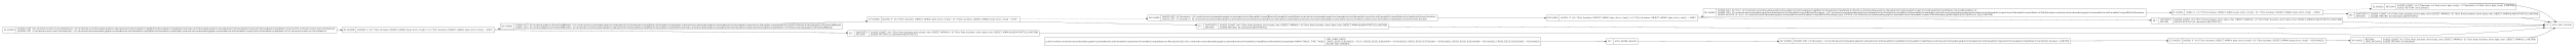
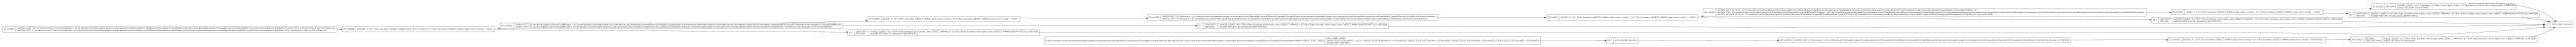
  digraph {
    fontname=Montserrat
    rankdir=LR
    node [fontname=Montserrat shape=record]
    edge [fontname=Montserrat]
    n1 [label="{20\:\ ?|MTH_ENTER_BLOCK\l}"]
    n2 [label="{22\:\ 0x0000|0x0000: IGET  (r0 I:boolean) = (r2 I:androidx.vectordrawable.graphics.drawable.VectorDrawableCompat$VectorDrawableCompatState) androidx.vectordrawable.graphics.drawable.VectorDrawableCompat.VectorDrawableCompatState.mCacheDirty boolean  (LINE:1101)\l}"]
    n3 [label="{23\:\ 0x0002|0x0002: IF  (r0 I:??[int, boolean, OBJECT, ARRAY, byte, short, char]) != (0 ??[int, boolean, OBJECT, ARRAY, byte, short, char])  \-\> B:34:0x0022 \l}"]
    n4 [label="{34\:\ 0x0022|RETURN\lORIG_RETURN\l|0x0022: CONST  (r0 I:??[int, float, boolean, short, byte, char, OBJECT, ARRAY]) = (0 ??[int, float, boolean, short, byte, char, OBJECT, ARRAY])  (LINE:1108)\l0x0023: RETURN  (r0 I:boolean) \l}"]
    n5 [label="{24\:\ 0x0004|0x0004: IGET  (r0 I:android.content.res.ColorStateList) = (r2 I:androidx.vectordrawable.graphics.drawable.VectorDrawableCompat$VectorDrawableCompatState) androidx.vectordrawable.graphics.drawable.VectorDrawableCompat.VectorDrawableCompatState.mCachedTint android.content.res.ColorStateList \l0x0006: IGET  (r1 I:android.content.res.ColorStateList) = (r2 I:androidx.vectordrawable.graphics.drawable.VectorDrawableCompat$VectorDrawableCompatState) androidx.vectordrawable.graphics.drawable.VectorDrawableCompat.VectorDrawableCompatState.mTint android.content.res.ColorStateList \l}"]
    n6 [label="{25\:\ 0x0008|0x0008: IF  (r0 I:??[int, boolean, OBJECT, ARRAY, byte, short, char]) != (r1 I:??[int, boolean, OBJECT, ARRAY, byte, short, char])  \-\> B:36:? \l}"]
    n7 [label="{21\:\ ?|MTH_EXIT_BLOCK\l}"]
    n8 [label="{26\:\ 0x000a|0x000a: IGET  (r0 I:android.graphics.PorterDuff$Mode) = (r2 I:androidx.vectordrawable.graphics.drawable.VectorDrawableCompat$VectorDrawableCompatState) androidx.vectordrawable.graphics.drawable.VectorDrawableCompat.VectorDrawableCompatState.mCachedTintMode android.graphics.PorterDuff$Mode \l0x000c: IGET  (r1 I:android.graphics.PorterDuff$Mode) = (r2 I:androidx.vectordrawable.graphics.drawable.VectorDrawableCompat$VectorDrawableCompatState) androidx.vectordrawable.graphics.drawable.VectorDrawableCompat.VectorDrawableCompatState.mTintMode android.graphics.PorterDuff$Mode \l}"]
    n9 [label="{36\:\ ?|SYNTHETIC\lRETURN\l|0x0022: CONST  (r0 I:??[int, float, boolean, short, byte, char, OBJECT, ARRAY]) = (0 ??[int, float, boolean, short, byte, char, OBJECT, ARRAY]) A[SYNTHETIC] (LINE:1108)\l0x0023: RETURN  (r0 I:boolean) A[SYNTHETIC]\l}"]
    n10 [label="{27\:\ 0x000e|0x000e: IF  (r0 I:??[int, boolean, OBJECT, ARRAY, byte, short, char]) != (r1 I:??[int, boolean, OBJECT, ARRAY, byte, short, char])  \-\> B:37:? \l}"]
    n11 [label="{28\:\ 0x0010|0x0010: IGET  (r0 I:boolean) = (r2 I:androidx.vectordrawable.graphics.drawable.VectorDrawableCompat$VectorDrawableCompatState) androidx.vectordrawable.graphics.drawable.VectorDrawableCompat.VectorDrawableCompatState.mCachedAutoMirrored boolean \l0x0012: IGET  (r1 I:boolean) = (r2 I:androidx.vectordrawable.graphics.drawable.VectorDrawableCompat$VectorDrawableCompatState) androidx.vectordrawable.graphics.drawable.VectorDrawableCompat.VectorDrawableCompatState.mAutoMirrored boolean \l}"]
    n12 [label="{37\:\ ?|SYNTHETIC\lRETURN\l|0x0022: CONST  (r0 I:??[int, float, boolean, short, byte, char, OBJECT, ARRAY]) = (0 ??[int, float, boolean, short, byte, char, OBJECT, ARRAY]) A[SYNTHETIC] (LINE:1108)\l0x0023: RETURN  (r0 I:boolean) A[SYNTHETIC]\l}"]
    n13 [label="{29\:\ 0x0014|0x0014: IF  (r0 I:??[int, boolean, OBJECT, ARRAY, byte, short, char]) != (r1 I:??[int, boolean, OBJECT, ARRAY, byte, short, char])  \-\> B:38:? \l}"]
    n14 [label="{30\:\ 0x0016|0x0016: IGET  (r0 I:int) = (r2 I:androidx.vectordrawable.graphics.drawable.VectorDrawableCompat$VectorDrawableCompatState) androidx.vectordrawable.graphics.drawable.VectorDrawableCompat.VectorDrawableCompatState.mCachedRootAlpha int \l0x0018: IGET  (r1 I:androidx.vectordrawable.graphics.drawable.VectorDrawableCompat$VPathRenderer) = (r2 I:androidx.vectordrawable.graphics.drawable.VectorDrawableCompat$VectorDrawableCompatState) androidx.vectordrawable.graphics.drawable.VectorDrawableCompat.VectorDrawableCompatState.mVPathRenderer androidx.vectordrawable.graphics.drawable.VectorDrawableCompat$VPathRenderer \l0x001a: INVOKE  (r1 I:int) = (r1 I:androidx.vectordrawable.graphics.drawable.VectorDrawableCompat$VPathRenderer) type: VIRTUAL call: androidx.vectordrawable.graphics.drawable.VectorDrawableCompat.VPathRenderer.getRootAlpha():int A[MD:():int (m)] (LINE:1105)\l}"]
    n15 [label="{38\:\ ?|SYNTHETIC\lRETURN\l|0x0022: CONST  (r0 I:??[int, float, boolean, short, byte, char, OBJECT, ARRAY]) = (0 ??[int, float, boolean, short, byte, char, OBJECT, ARRAY]) A[SYNTHETIC] (LINE:1108)\l0x0023: RETURN  (r0 I:boolean) A[SYNTHETIC]\l}"]
    n16 [label="{31\:\ 0x001e|0x001e: IF  (r0 I:??[int, boolean, OBJECT, ARRAY, byte, short, char]) != (r1 I:??[int, boolean, OBJECT, ARRAY, byte, short, char])  \-\> B:39:? \l}"]
    n17 [label="{32\:\ 0x0020|RETURN\l|0x0020: CONST  (r0 I:??[boolean, int, float, short, byte, char]) = (1 ??[boolean, int, float, short, byte, char])  (LINE:1106)\l0x0021: RETURN  (r0 I:boolean) \l}"]
    n18 [label="{39\:\ ?|SYNTHETIC\lRETURN\l|0x0022: CONST  (r0 I:??[int, float, boolean, short, byte, char, OBJECT, ARRAY]) = (0 ??[int, float, boolean, short, byte, char, OBJECT, ARRAY]) A[SYNTHETIC] (LINE:1108)\l0x0023: RETURN  (r0 I:boolean) A[SYNTHETIC]\l}"]
    n19 [label="{public boolean androidx.vectordrawable.graphics.drawable.VectorDrawableCompat.VectorDrawableCompatState.canReuseCache((r2 'this' I:androidx.vectordrawable.graphics.drawable.VectorDrawableCompat$VectorDrawableCompatState A[IMMUTABLE_TYPE, THIS]))  | USE_LINES_HINTS\lCROSS_EDGE: B:35:0x0023 \-\> B:21:?, CROSS_EDGE: B:29:0x0014 \-\> B:34:0x0022, CROSS_EDGE: B:27:0x000e \-\> B:34:0x0022, CROSS_EDGE: B:25:0x0008 \-\> B:34:0x0022, CROSS_EDGE: B:23:0x0002 \-\> B:34:0x0022\lINLINE_NOT_NEEDED\l}"]
    n1 -> n2
    n2 -> n3
    n3 -> n4
    n4 -> n7
    n5 -> n6
    n6 -> n8 [style=dashed]
    n6 -> n9
    n8 -> n10
    n9 -> n7
    n10 -> n11 [style=dashed]
-   n10 -> n12
+   n8 -> n12
    n11 -> n13
    n12 -> n7
    n13 -> n14 [style=dashed]
    n13 -> n15
    n14 -> n16
    n15 -> n7
    n16 -> n17 [style=dashed]
    n16 -> n18
    n17 -> n7
    n18 -> n7
    n19 -> n1
  }
